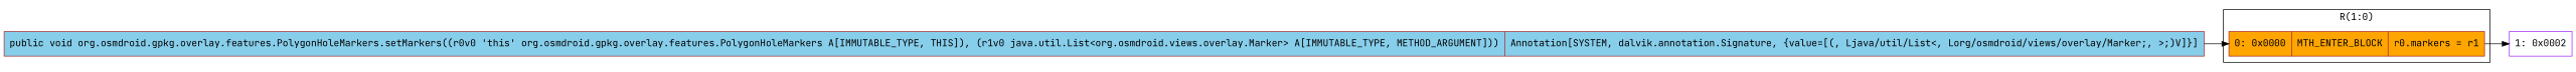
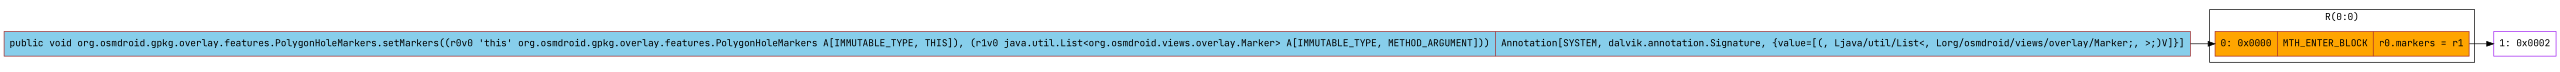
  digraph {
    rankdir=LR
    fontname="JetBrains Mono"
    node [color=brown shape=record style=filled fontname="JetBrains Mono"]
    edge [fontname="JetBrains Mono"]
    n1 [label="{0\:\ 0x0000|MTH_ENTER_BLOCK\l|r0.markers = r1\l}" fillcolor=orange]
    n2 [color=purple label="{1\:\ 0x0002}" fillcolor=white]
    n3 [label="{public void org.osmdroid.gpkg.overlay.features.PolygonHoleMarkers.setMarkers((r0v0 'this' org.osmdroid.gpkg.overlay.features.PolygonHoleMarkers A[IMMUTABLE_TYPE, THIS]), (r1v0 java.util.List\<org.osmdroid.views.overlay.Marker\> A[IMMUTABLE_TYPE, METHOD_ARGUMENT]))  | Annotation[SYSTEM, dalvik.annotation.Signature, \{value=[(, Ljava\/util\/List\<, Lorg\/osmdroid\/views\/overlay\/Marker;, \>;)V]\}]\l}" fillcolor=skyblue]
    subgraph cluster_1 {
-     label="R(1:0)"
+     label="R(0:0)"
      n1
    }
    n1 -> n2
    n3 -> n1
  }
